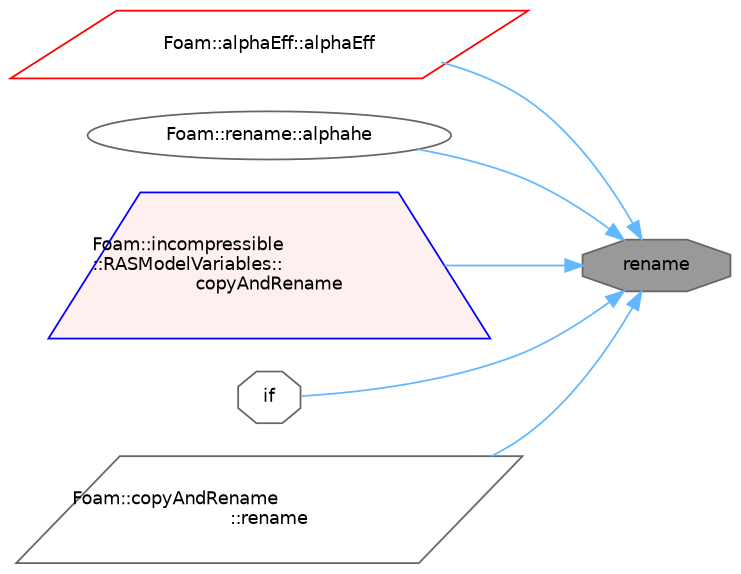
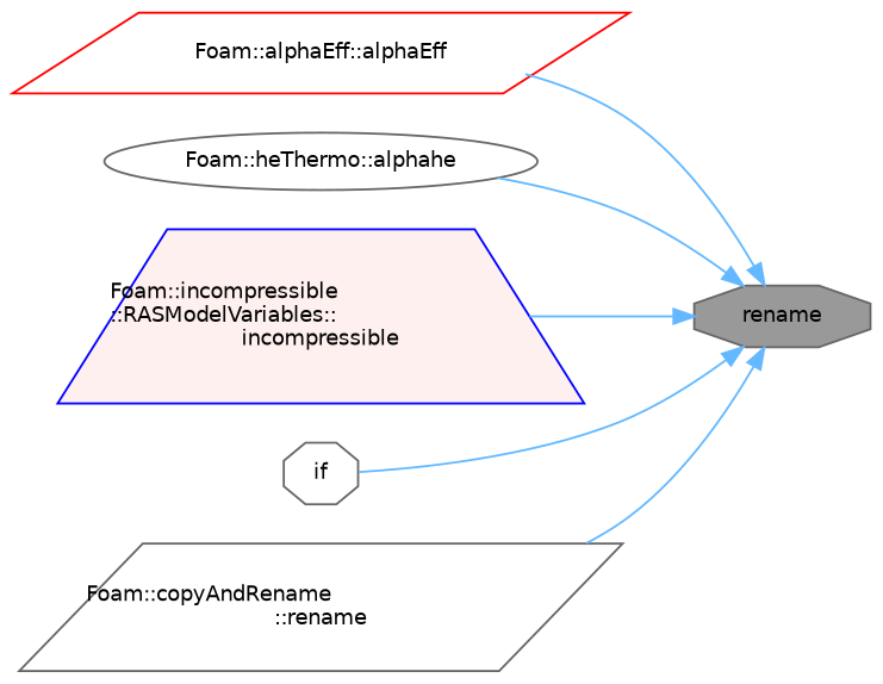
  digraph {
    rankdir=RL
    node [color=gray40 fillcolor=white fontname=Helvetica fontsize=10 shape=octagon style=filled]
    edge [color=steelblue1 dir=back fontname=Helvetica fontsize=10 labelfontname=Helvetica labelfontsize=10 style=solid]
    n1 [fillcolor=grey60 fontcolor=black height=0.2 label=rename width=0.4]
    n2 [color=red height=0.2 label="Foam::alphaEff::alphaEff" shape=parallelogram width=0.4]
-   n3 [height=0.2 label="Foam::rename::alphahe" shape=ellipse width=0.4]
-   n4 [color=blue fillcolor="#FFF0F0" height=0.2 label="Foam::incompressible\l::RASModelVariables::\lcopyAndRename" shape=trapezium width=0.4]
+   n3 [height=0.2 label="Foam::heThermo::alphahe" shape=ellipse width=0.4]
+   n4 [color=blue fillcolor="#FFF0F0" height=0.2 label="Foam::incompressible\l::RASModelVariables::\lincompressible" shape=trapezium width=0.4]
    n5 [height=0.2 label=if width=0.4]
    n6 [height=0.2 label="Foam::copyAndRename\l::rename" shape=parallelogram width=0.4]
    n1 -> n2
    n1 -> n3
    n1 -> n4
    n1 -> n5
    n1 -> n6
  }
